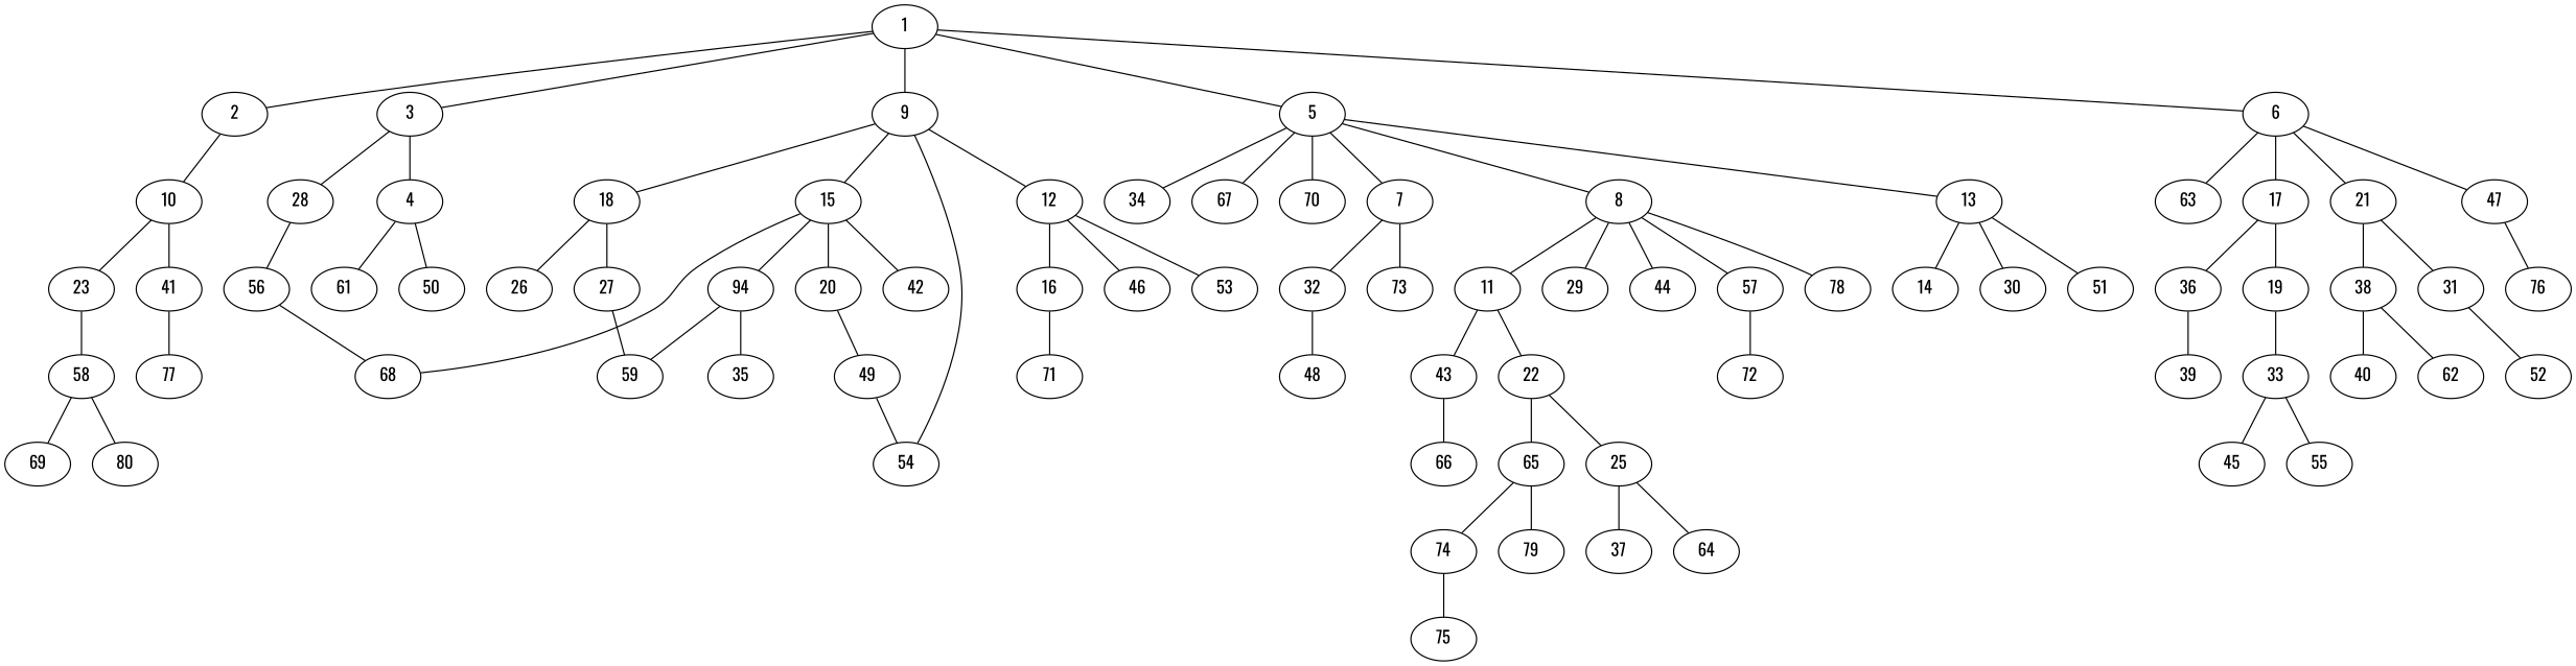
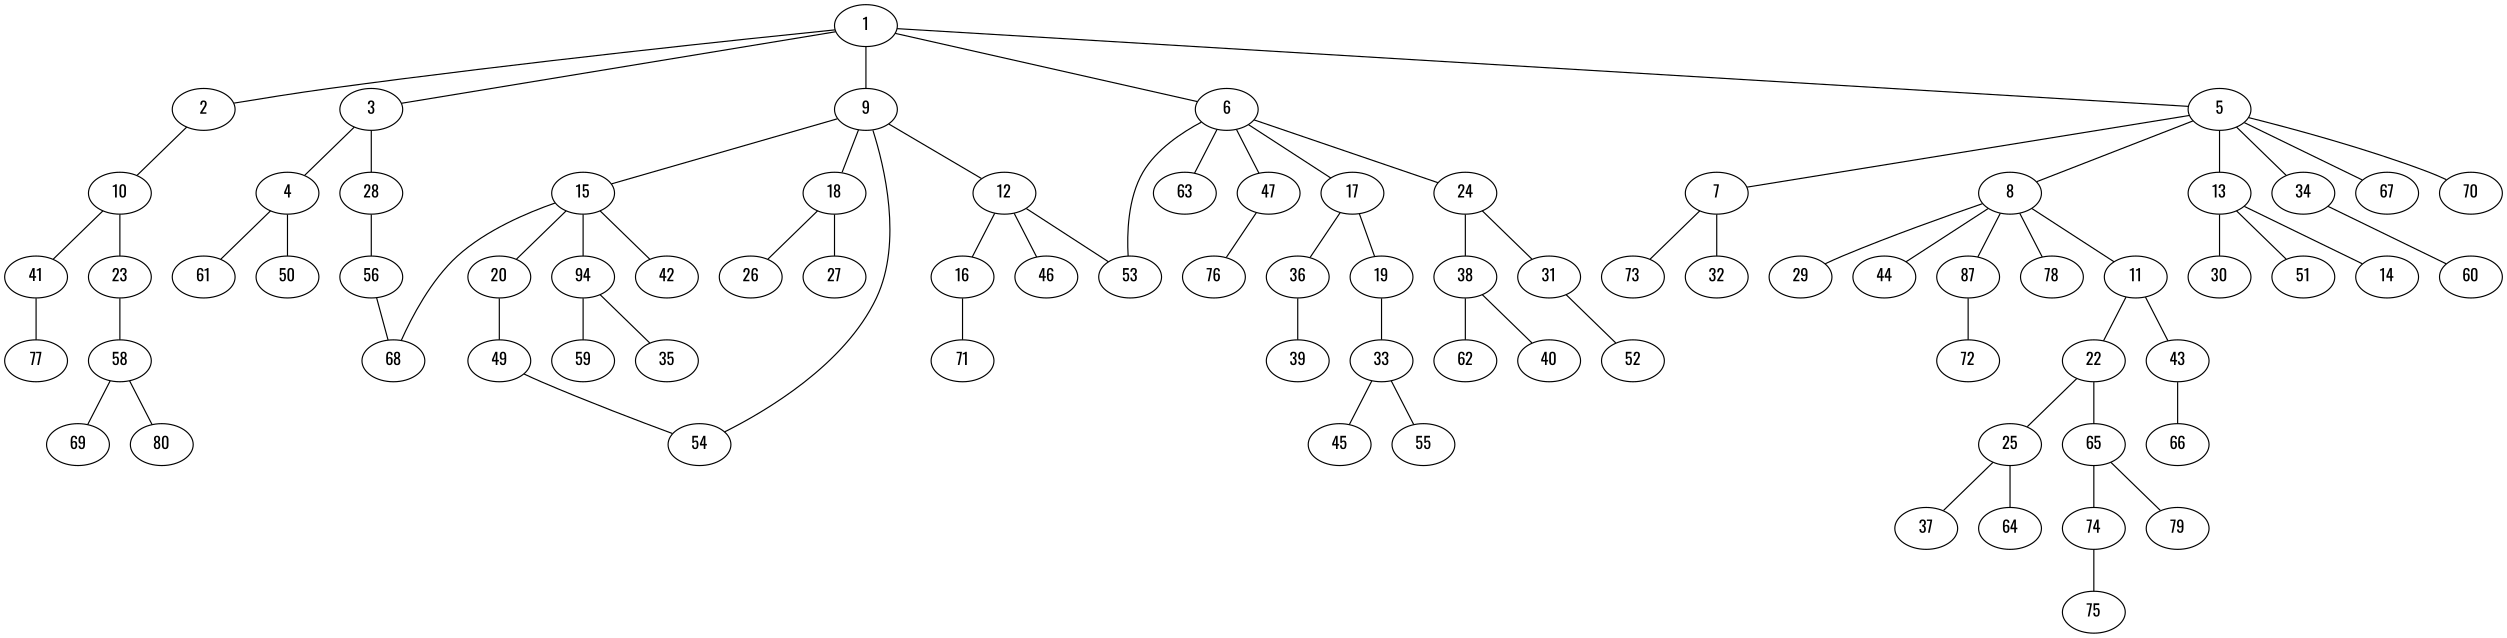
  graph {
    fontname=Oswald
    node [fontname=Oswald]
    edge [fontname=Oswald]
    1
    2
    3
    5
    6
    9
    10
    4
    28
    7
    8
    13
    34
    67
    70
    17
-   21
+   21 [label=24]
    47
    53
    63
    12
    15
    18
    54
    23
    41
    50
    61
    56
    32
    73
    11
    29
    44
-   57
+   57 [label=87]
    78
    14
    30
    51
+   60
    19
    36
    31
    38
    76
    16
    46
    20
    n49 [label=94]
    42
    68
    26
    27
    58
    77
-   48
    22
    43
    72
    33
    39
    52
    40
    62
    25
    65
    66
    71
    49
    35
    59
    69
    80
    37
    64
    74
    79
    45
    55
    75
    1 -- 2
    1 -- 3
    1 -- 5
    1 -- 6
    1 -- 9
    2 -- 10
    3 -- 4
    3 -- 28
    5 -- 7
    5 -- 8
    5 -- 13
    5 -- 34
    5 -- 67
    5 -- 70
    6 -- 17
    6 -- 21
    6 -- 47
+   6 -- 53
    6 -- 63
    9 -- 12
    9 -- 15
    9 -- 18
    9 -- 54
    10 -- 23
    10 -- 41
    4 -- 50
    4 -- 61
    28 -- 56
    7 -- 32
    7 -- 73
    8 -- 11
    8 -- 29
    8 -- 44
    8 -- 57
    8 -- 78
    13 -- 14
    13 -- 30
    13 -- 51
+   34 -- 60
    17 -- 19
    17 -- 36
    21 -- 31
    21 -- 38
    47 -- 76
    12 -- 53
    12 -- 16
    12 -- 46
    15 -- 20
    15 -- n49
    15 -- 42
    15 -- 68
    18 -- 26
    18 -- 27
    23 -- 58
    41 -- 77
    56 -- 68
-   32 -- 48
    11 -- 22
    11 -- 43
    57 -- 72
    19 -- 33
    36 -- 39
    31 -- 52
    38 -- 40
    38 -- 62
    16 -- 71
    20 -- 49
    n49 -- 35
    n49 -- 59
-   27 -- 59
    58 -- 69
    58 -- 80
    22 -- 25
    22 -- 65
    43 -- 66
    33 -- 45
    33 -- 55
    25 -- 37
    25 -- 64
    65 -- 74
    65 -- 79
    49 -- 54
    74 -- 75
  }
